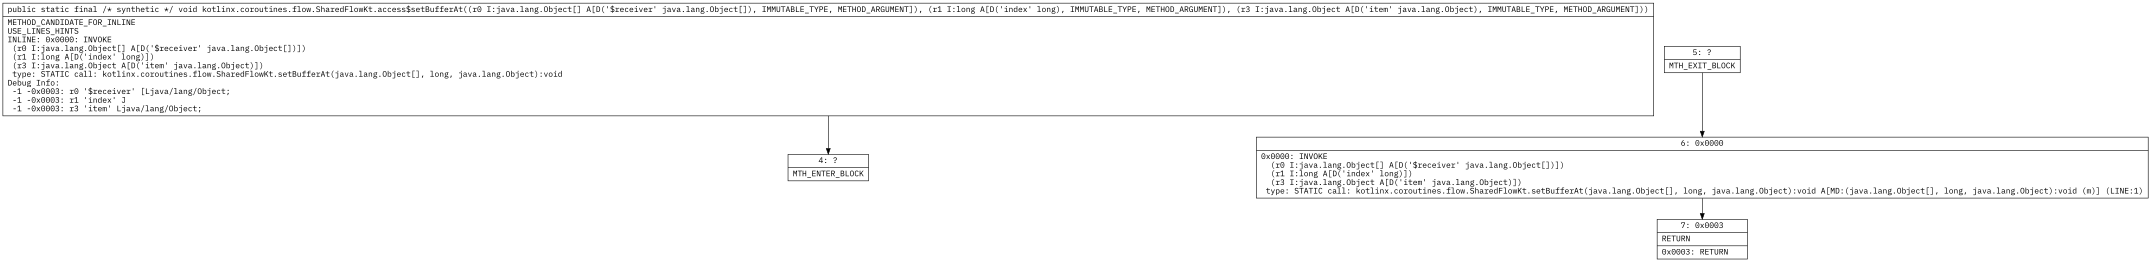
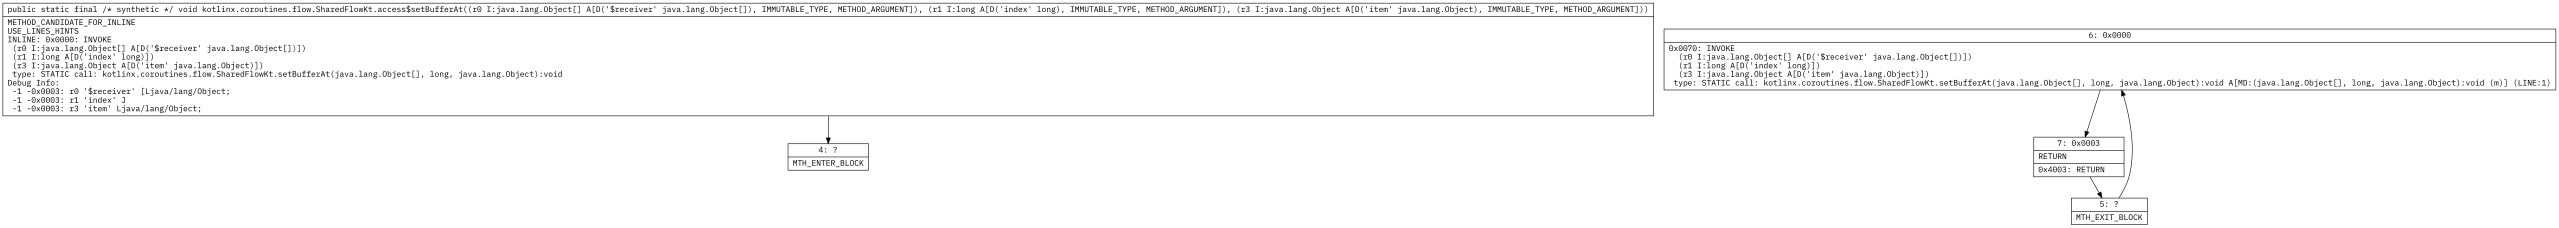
  digraph {
    fontname="IBM Plex Mono"
    node [fontname="IBM Plex Mono" shape=record]
    edge [fontname="IBM Plex Mono"]
    n1 [label="{4\:\ ?|MTH_ENTER_BLOCK\l}"]
-   n2 [label="{6\:\ 0x0000|0x0000: INVOKE  \l  (r0 I:java.lang.Object[] A[D('$receiver' java.lang.Object[])])\l  (r1 I:long A[D('index' long)])\l  (r3 I:java.lang.Object A[D('item' java.lang.Object)])\l type: STATIC call: kotlinx.coroutines.flow.SharedFlowKt.setBufferAt(java.lang.Object[], long, java.lang.Object):void A[MD:(java.lang.Object[], long, java.lang.Object):void (m)] (LINE:1)\l}"]
-   n3 [label="{7\:\ 0x0003|RETURN\l|0x0003: RETURN   \l}"]
+   n2 [label="{6\:\ 0x0000|0x0070: INVOKE  \l  (r0 I:java.lang.Object[] A[D('$receiver' java.lang.Object[])])\l  (r1 I:long A[D('index' long)])\l  (r3 I:java.lang.Object A[D('item' java.lang.Object)])\l type: STATIC call: kotlinx.coroutines.flow.SharedFlowKt.setBufferAt(java.lang.Object[], long, java.lang.Object):void A[MD:(java.lang.Object[], long, java.lang.Object):void (m)] (LINE:1)\l}"]
+   n3 [label="{7\:\ 0x0003|RETURN\l|0x4003: RETURN   \l}"]
    n4 [label="{5\:\ ?|MTH_EXIT_BLOCK\l}"]
    n5 [label="{public static final \/* synthetic *\/ void kotlinx.coroutines.flow.SharedFlowKt.access$setBufferAt((r0 I:java.lang.Object[] A[D('$receiver' java.lang.Object[]), IMMUTABLE_TYPE, METHOD_ARGUMENT]), (r1 I:long A[D('index' long), IMMUTABLE_TYPE, METHOD_ARGUMENT]), (r3 I:java.lang.Object A[D('item' java.lang.Object), IMMUTABLE_TYPE, METHOD_ARGUMENT]))  | METHOD_CANDIDATE_FOR_INLINE\lUSE_LINES_HINTS\lINLINE: 0x0000: INVOKE  \l  (r0 I:java.lang.Object[] A[D('$receiver' java.lang.Object[])])\l  (r1 I:long A[D('index' long)])\l  (r3 I:java.lang.Object A[D('item' java.lang.Object)])\l type: STATIC call: kotlinx.coroutines.flow.SharedFlowKt.setBufferAt(java.lang.Object[], long, java.lang.Object):void\lDebug Info:\l  \-1 \-0x0003: r0 '$receiver' [Ljava\/lang\/Object;\l  \-1 \-0x0003: r1 'index' J\l  \-1 \-0x0003: r3 'item' Ljava\/lang\/Object;\l}"]
    n2 -> n3
+   n3 -> n4
    n4 -> n2
    n5 -> n1
  }
